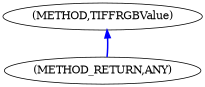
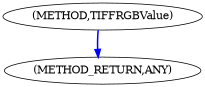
  digraph {
    n1 [label=<(METHOD,TIFFRGBValue)>]
    n2 [label=<(METHOD_RETURN,ANY)>]
-   n2 -> n1 [color=blue style=bold]
+   n1 -> n2 [color=blue style=bold]
  }
